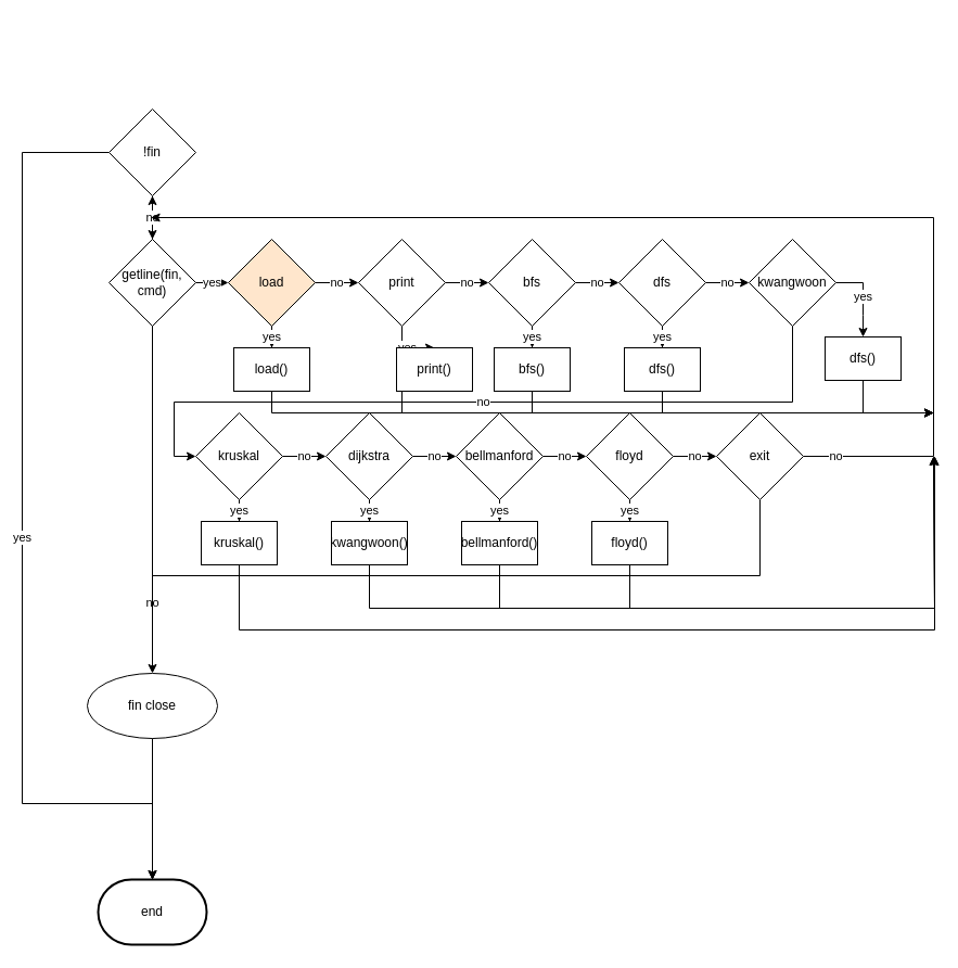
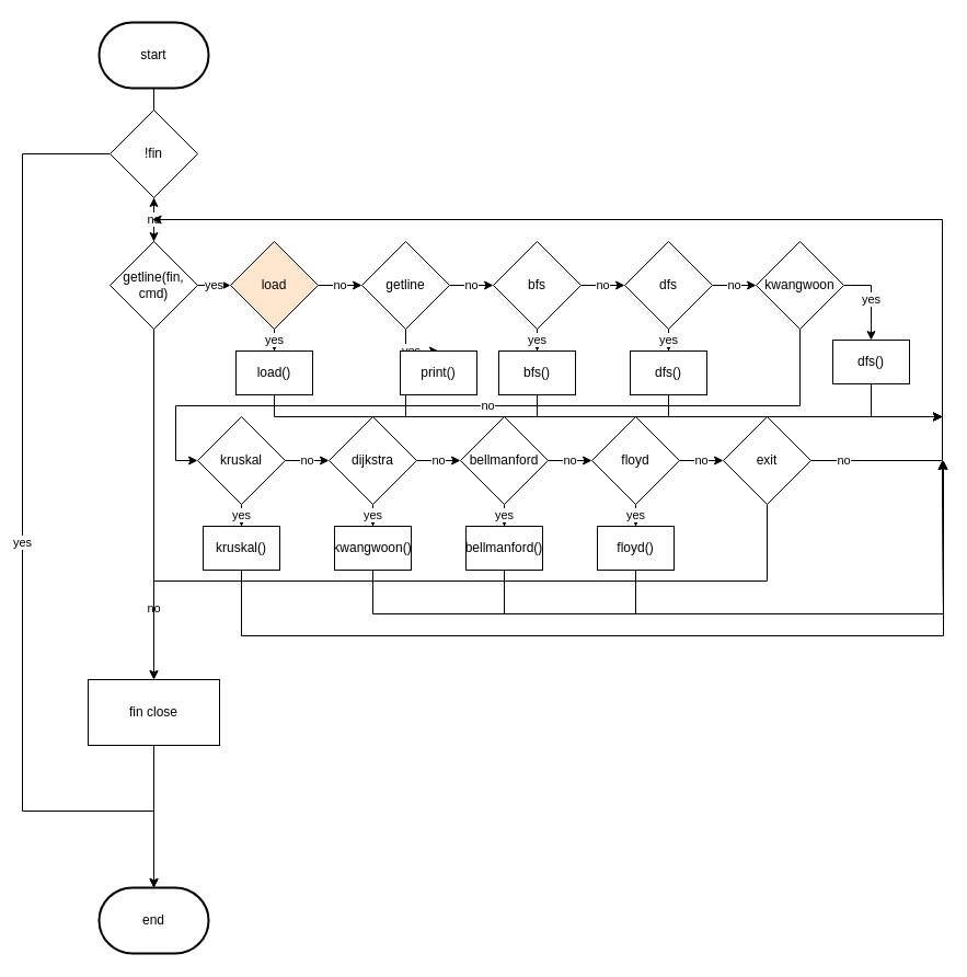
  <mxCell id="0" />
  <mxCell id="1" parent="0" />
+ <mxCell id="2" style="edgeStyle=orthogonalEdgeStyle;rounded=0;orthogonalLoop=1;jettySize=auto;html=1;entryX=0.5;entryY=0;entryDx=0;entryDy=0;" edge="1" parent="1" source="3" target="61"><mxGeometry relative="1" as="geometry" /></mxCell>
+ <mxCell id="3" value="start" style="strokeWidth=2;html=1;shape=mxgraph.flowchart.terminator;whiteSpace=wrap;" vertex="1" parent="1"><mxGeometry x="90" y="20" width="100" height="60" as="geometry" /></mxCell>
  <mxCell id="4" value="" style="edgeStyle=orthogonalEdgeStyle;rounded=0;orthogonalLoop=1;jettySize=auto;html=1;" edge="1" parent="1" source="61" target="7"><mxGeometry relative="1" as="geometry" /></mxCell>
  <mxCell id="5" value="yes" style="edgeStyle=orthogonalEdgeStyle;rounded=0;orthogonalLoop=1;jettySize=auto;html=1;" edge="1" parent="1" source="7" target="8"><mxGeometry relative="1" as="geometry"><Array as="points"><mxPoint x="20" y="140" /><mxPoint x="20" y="740" /><mxPoint x="140" y="740" /></Array></mxGeometry></mxCell>
  <mxCell id="6" value="no" style="edgeStyle=orthogonalEdgeStyle;rounded=0;orthogonalLoop=1;jettySize=auto;html=1;" edge="1" parent="1" source="7" target="31"><mxGeometry relative="1" as="geometry" /></mxCell>
  <mxCell id="7" value="!fin" style="rhombus;whiteSpace=wrap;html=1;" vertex="1" parent="1"><mxGeometry x="100" y="100" width="80" height="80" as="geometry" /></mxCell>
  <mxCell id="8" value="end" style="strokeWidth=2;html=1;shape=mxgraph.flowchart.terminator;whiteSpace=wrap;" vertex="1" parent="1"><mxGeometry x="90" y="810" width="100" height="60" as="geometry" /></mxCell>
  <mxCell id="9" value="no" style="edgeStyle=orthogonalEdgeStyle;rounded=0;orthogonalLoop=1;jettySize=auto;html=1;" edge="1" parent="1" source="11" target="14"><mxGeometry relative="1" as="geometry" /></mxCell>
  <mxCell id="10" value="yes" style="edgeStyle=orthogonalEdgeStyle;rounded=0;orthogonalLoop=1;jettySize=auto;html=1;" edge="1" parent="1" source="11" target="43"><mxGeometry relative="1" as="geometry" /></mxCell>
  <mxCell id="11" value="load" style="rhombus;whiteSpace=wrap;html=1;fillColor=#ffe6cc;" vertex="1" parent="1"><mxGeometry x="210" y="220" width="80" height="80" as="geometry" /></mxCell>
  <mxCell id="12" value="no" style="edgeStyle=orthogonalEdgeStyle;rounded=0;orthogonalLoop=1;jettySize=auto;html=1;" edge="1" parent="1" source="14" target="17"><mxGeometry relative="1" as="geometry" /></mxCell>
  <mxCell id="13" value="yes" style="edgeStyle=orthogonalEdgeStyle;rounded=0;orthogonalLoop=1;jettySize=auto;html=1;" edge="1" parent="1" source="14" target="45"><mxGeometry relative="1" as="geometry" /></mxCell>
- <mxCell id="14" value="print" style="rhombus;whiteSpace=wrap;html=1;" vertex="1" parent="1"><mxGeometry x="330" y="220" width="80" height="80" as="geometry" /></mxCell>
+ <mxCell id="14" value="getline" style="rhombus;whiteSpace=wrap;html=1;" vertex="1" parent="1"><mxGeometry x="330" y="220" width="80" height="80" as="geometry" /></mxCell>
  <mxCell id="15" value="no" style="edgeStyle=orthogonalEdgeStyle;rounded=0;orthogonalLoop=1;jettySize=auto;html=1;" edge="1" parent="1" source="17" target="20"><mxGeometry relative="1" as="geometry" /></mxCell>
  <mxCell id="16" value="yes" style="edgeStyle=orthogonalEdgeStyle;rounded=0;orthogonalLoop=1;jettySize=auto;html=1;" edge="1" parent="1" source="17" target="47"><mxGeometry relative="1" as="geometry" /></mxCell>
  <mxCell id="17" value="bfs" style="rhombus;whiteSpace=wrap;html=1;" vertex="1" parent="1"><mxGeometry x="450" y="220" width="80" height="80" as="geometry" /></mxCell>
  <mxCell id="18" value="no" style="edgeStyle=orthogonalEdgeStyle;rounded=0;orthogonalLoop=1;jettySize=auto;html=1;" edge="1" parent="1" source="20" target="37"><mxGeometry relative="1" as="geometry" /></mxCell>
  <mxCell id="19" value="yes" style="edgeStyle=orthogonalEdgeStyle;rounded=0;orthogonalLoop=1;jettySize=auto;html=1;" edge="1" parent="1" source="20" target="49"><mxGeometry relative="1" as="geometry" /></mxCell>
  <mxCell id="20" value="dfs" style="rhombus;whiteSpace=wrap;html=1;" vertex="1" parent="1"><mxGeometry x="570" y="220" width="80" height="80" as="geometry" /></mxCell>
  <mxCell id="21" value="no" style="edgeStyle=orthogonalEdgeStyle;rounded=0;orthogonalLoop=1;jettySize=auto;html=1;" edge="1" parent="1" source="23" target="26"><mxGeometry relative="1" as="geometry" /></mxCell>
  <mxCell id="22" value="yes" style="edgeStyle=orthogonalEdgeStyle;rounded=0;orthogonalLoop=1;jettySize=auto;html=1;" edge="1" parent="1" source="23" target="51"><mxGeometry relative="1" as="geometry" /></mxCell>
  <mxCell id="23" value="kruskal" style="rhombus;whiteSpace=wrap;html=1;" vertex="1" parent="1"><mxGeometry x="180" y="380" width="80" height="80" as="geometry" /></mxCell>
  <mxCell id="24" value="no" style="edgeStyle=orthogonalEdgeStyle;rounded=0;orthogonalLoop=1;jettySize=auto;html=1;" edge="1" parent="1" source="26" target="29"><mxGeometry relative="1" as="geometry" /></mxCell>
  <mxCell id="25" value="yes" style="edgeStyle=orthogonalEdgeStyle;rounded=0;orthogonalLoop=1;jettySize=auto;html=1;" edge="1" parent="1" source="26" target="53"><mxGeometry relative="1" as="geometry" /></mxCell>
  <mxCell id="26" value="dijkstra" style="rhombus;whiteSpace=wrap;html=1;" vertex="1" parent="1"><mxGeometry x="300" y="380" width="80" height="80" as="geometry" /></mxCell>
  <mxCell id="27" value="no" style="edgeStyle=orthogonalEdgeStyle;rounded=0;orthogonalLoop=1;jettySize=auto;html=1;" edge="1" parent="1" source="29" target="34"><mxGeometry relative="1" as="geometry" /></mxCell>
  <mxCell id="28" value="yes" style="edgeStyle=orthogonalEdgeStyle;rounded=0;orthogonalLoop=1;jettySize=auto;html=1;" edge="1" parent="1" source="29" target="55"><mxGeometry relative="1" as="geometry" /></mxCell>
  <mxCell id="29" value="bellmanford" style="rhombus;whiteSpace=wrap;html=1;" vertex="1" parent="1"><mxGeometry x="420" y="380" width="80" height="80" as="geometry" /></mxCell>
  <mxCell id="30" value="yes" style="edgeStyle=orthogonalEdgeStyle;rounded=0;orthogonalLoop=1;jettySize=auto;html=1;" edge="1" parent="1" source="31" target="11"><mxGeometry relative="1" as="geometry" /></mxCell>
  <mxCell id="31" value="getline(fin, cmd)" style="rhombus;whiteSpace=wrap;html=1;" vertex="1" parent="1"><mxGeometry x="100" y="220" width="80" height="80" as="geometry" /></mxCell>
  <mxCell id="32" value="no" style="edgeStyle=orthogonalEdgeStyle;rounded=0;orthogonalLoop=1;jettySize=auto;html=1;" edge="1" parent="1" source="34" target="39"><mxGeometry relative="1" as="geometry" /></mxCell>
  <mxCell id="33" value="yes" style="edgeStyle=orthogonalEdgeStyle;rounded=0;orthogonalLoop=1;jettySize=auto;html=1;" edge="1" parent="1" source="34" target="57"><mxGeometry relative="1" as="geometry" /></mxCell>
  <mxCell id="34" value="floyd" style="rhombus;whiteSpace=wrap;html=1;" vertex="1" parent="1"><mxGeometry x="540" y="380" width="80" height="80" as="geometry" /></mxCell>
  <mxCell id="35" value="no" style="edgeStyle=orthogonalEdgeStyle;rounded=0;orthogonalLoop=1;jettySize=auto;html=1;entryX=0;entryY=0.5;entryDx=0;entryDy=0;" edge="1" parent="1" source="37" target="23"><mxGeometry relative="1" as="geometry"><Array as="points"><mxPoint x="730" y="370" /><mxPoint x="160" y="370" /><mxPoint x="160" y="420" /></Array></mxGeometry></mxCell>
  <mxCell id="36" value="yes" style="edgeStyle=orthogonalEdgeStyle;rounded=0;orthogonalLoop=1;jettySize=auto;html=1;entryX=0.5;entryY=0;entryDx=0;entryDy=0;" edge="1" parent="1" source="37" target="59"><mxGeometry relative="1" as="geometry"><Array as="points"><mxPoint x="795" y="260" /><mxPoint x="795" y="290" /><mxPoint x="795" y="290" /></Array></mxGeometry></mxCell>
  <mxCell id="37" value="kwangwoon" style="rhombus;whiteSpace=wrap;html=1;" vertex="1" parent="1"><mxGeometry x="690" y="220" width="80" height="80" as="geometry" /></mxCell>
  <mxCell id="38" value="no" style="edgeStyle=orthogonalEdgeStyle;rounded=0;orthogonalLoop=1;jettySize=auto;html=1;exitX=1;exitY=0.5;exitDx=0;exitDy=0;" edge="1" parent="1" source="39"><mxGeometry x="-0.944" relative="1" as="geometry"><mxPoint x="138.574" y="200" as="targetPoint" /><Array as="points"><mxPoint x="860" y="420" /><mxPoint x="860" y="200" /></Array><mxPoint as="offset" /></mxGeometry></mxCell>
  <mxCell id="39" value="exit" style="rhombus;whiteSpace=wrap;html=1;" vertex="1" parent="1"><mxGeometry x="660" y="380" width="80" height="80" as="geometry" /></mxCell>
  <mxCell id="40" value="no" style="edgeStyle=orthogonalEdgeStyle;rounded=0;orthogonalLoop=1;jettySize=auto;html=1;entryX=0.5;entryY=0;entryDx=0;entryDy=0;entryPerimeter=0;" edge="1" parent="1" source="31" target="8"><mxGeometry relative="1" as="geometry" /></mxCell>
  <mxCell id="41" value="yes" style="edgeStyle=orthogonalEdgeStyle;rounded=0;orthogonalLoop=1;jettySize=auto;html=1;entryX=0.5;entryY=0;entryDx=0;entryDy=0;entryPerimeter=0;" edge="1" parent="1" source="61" target="8"><mxGeometry relative="1" as="geometry"><Array as="points"><mxPoint x="140" y="530" /></Array></mxGeometry></mxCell>
  <mxCell id="42" style="edgeStyle=orthogonalEdgeStyle;rounded=0;orthogonalLoop=1;jettySize=auto;html=1;exitX=0.5;exitY=1;exitDx=0;exitDy=0;" edge="1" parent="1" source="43"><mxGeometry relative="1" as="geometry"><mxPoint x="860" y="380" as="targetPoint" /><Array as="points"><mxPoint x="250" y="380" /></Array></mxGeometry></mxCell>
  <mxCell id="43" value="load()" style="rounded=0;whiteSpace=wrap;html=1;" vertex="1" parent="1"><mxGeometry x="215" y="320" width="70" height="40" as="geometry" /></mxCell>
  <mxCell id="44" style="edgeStyle=orthogonalEdgeStyle;rounded=0;orthogonalLoop=1;jettySize=auto;html=1;exitX=0.5;exitY=1;exitDx=0;exitDy=0;" edge="1" parent="1" source="45"><mxGeometry relative="1" as="geometry"><mxPoint x="860" y="380" as="targetPoint" /><Array as="points"><mxPoint x="370" y="380" /></Array></mxGeometry></mxCell>
  <mxCell id="45" value="print()" style="rounded=0;whiteSpace=wrap;html=1;" vertex="1" parent="1"><mxGeometry x="365" y="320" width="70" height="40" as="geometry" /></mxCell>
  <mxCell id="46" style="edgeStyle=orthogonalEdgeStyle;rounded=0;orthogonalLoop=1;jettySize=auto;html=1;exitX=0.5;exitY=1;exitDx=0;exitDy=0;" edge="1" parent="1" source="47"><mxGeometry relative="1" as="geometry"><mxPoint x="860" y="380" as="targetPoint" /><Array as="points"><mxPoint x="490" y="380" /></Array></mxGeometry></mxCell>
  <mxCell id="47" value="bfs()" style="rounded=0;whiteSpace=wrap;html=1;" vertex="1" parent="1"><mxGeometry x="455" y="320" width="70" height="40" as="geometry" /></mxCell>
  <mxCell id="48" style="edgeStyle=orthogonalEdgeStyle;rounded=0;orthogonalLoop=1;jettySize=auto;html=1;exitX=0.5;exitY=1;exitDx=0;exitDy=0;" edge="1" parent="1" source="49"><mxGeometry relative="1" as="geometry"><mxPoint x="860" y="380" as="targetPoint" /><Array as="points"><mxPoint x="610" y="380" /><mxPoint x="860" y="380" /></Array></mxGeometry></mxCell>
  <mxCell id="49" value="dfs()" style="rounded=0;whiteSpace=wrap;html=1;" vertex="1" parent="1"><mxGeometry x="575" y="320" width="70" height="40" as="geometry" /></mxCell>
  <mxCell id="50" style="edgeStyle=orthogonalEdgeStyle;rounded=0;orthogonalLoop=1;jettySize=auto;html=1;exitX=0.5;exitY=1;exitDx=0;exitDy=0;" edge="1" parent="1" source="51"><mxGeometry relative="1" as="geometry"><mxPoint x="861" y="420" as="targetPoint" /><Array as="points"><mxPoint x="220" y="580" /><mxPoint x="861" y="580" /><mxPoint x="861" y="420" /></Array></mxGeometry></mxCell>
  <mxCell id="51" value="kruskal()" style="rounded=0;whiteSpace=wrap;html=1;" vertex="1" parent="1"><mxGeometry x="185" y="480" width="70" height="40" as="geometry" /></mxCell>
  <mxCell id="52" style="edgeStyle=orthogonalEdgeStyle;rounded=0;orthogonalLoop=1;jettySize=auto;html=1;" edge="1" parent="1" source="53"><mxGeometry relative="1" as="geometry"><mxPoint x="861" y="420" as="targetPoint" /><Array as="points"><mxPoint x="340" y="560" /><mxPoint x="861" y="560" /></Array></mxGeometry></mxCell>
  <mxCell id="53" value="kwangwoon()" style="rounded=0;whiteSpace=wrap;html=1;" vertex="1" parent="1"><mxGeometry x="305" y="480" width="70" height="40" as="geometry" /></mxCell>
  <mxCell id="54" style="edgeStyle=orthogonalEdgeStyle;rounded=0;orthogonalLoop=1;jettySize=auto;html=1;exitX=0.5;exitY=1;exitDx=0;exitDy=0;" edge="1" parent="1" source="55"><mxGeometry relative="1" as="geometry"><mxPoint x="860" y="420" as="targetPoint" /><Array as="points"><mxPoint x="460" y="560" /><mxPoint x="861" y="560" /></Array></mxGeometry></mxCell>
  <mxCell id="55" value="bellmanford()" style="rounded=0;whiteSpace=wrap;html=1;" vertex="1" parent="1"><mxGeometry x="425" y="480" width="70" height="40" as="geometry" /></mxCell>
  <mxCell id="56" style="edgeStyle=orthogonalEdgeStyle;rounded=0;orthogonalLoop=1;jettySize=auto;html=1;exitX=0.5;exitY=1;exitDx=0;exitDy=0;" edge="1" parent="1" source="57"><mxGeometry relative="1" as="geometry"><mxPoint x="860" y="420" as="targetPoint" /><Array as="points"><mxPoint x="580" y="560" /><mxPoint x="861" y="560" /></Array></mxGeometry></mxCell>
  <mxCell id="57" value="floyd()" style="rounded=0;whiteSpace=wrap;html=1;" vertex="1" parent="1"><mxGeometry x="545" y="480" width="70" height="40" as="geometry" /></mxCell>
  <mxCell id="58" style="edgeStyle=orthogonalEdgeStyle;rounded=0;orthogonalLoop=1;jettySize=auto;html=1;exitX=0.5;exitY=1;exitDx=0;exitDy=0;" edge="1" parent="1" source="59"><mxGeometry relative="1" as="geometry"><mxPoint x="860" y="380" as="targetPoint" /><Array as="points"><mxPoint x="795" y="380" /></Array></mxGeometry></mxCell>
  <mxCell id="59" value="dfs()" style="rounded=0;whiteSpace=wrap;html=1;" vertex="1" parent="1"><mxGeometry x="760" y="310" width="70" height="40" as="geometry" /></mxCell>
  <mxCell id="60" value="" style="edgeStyle=orthogonalEdgeStyle;rounded=0;orthogonalLoop=1;jettySize=auto;html=1;entryX=0.5;entryY=0;entryDx=0;entryDy=0;entryPerimeter=0;" edge="1" parent="1" source="39" target="61"><mxGeometry relative="1" as="geometry"><mxPoint x="700" y="460" as="sourcePoint" /><mxPoint x="140" y="810" as="targetPoint" /><Array as="points"><mxPoint x="700" y="530" /></Array></mxGeometry></mxCell>
- <mxCell id="61" value="fin close" style="ellipse;whiteSpace=wrap;html=1;" vertex="1" parent="1"><mxGeometry x="80" y="620" width="120" height="60" as="geometry" /></mxCell>
+ <mxCell id="61" value="fin close" style="rounded=0;whiteSpace=wrap;html=1;" vertex="1" parent="1"><mxGeometry x="80" y="620" width="120" height="60" as="geometry" /></mxCell>
